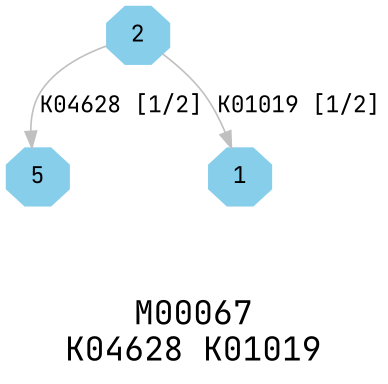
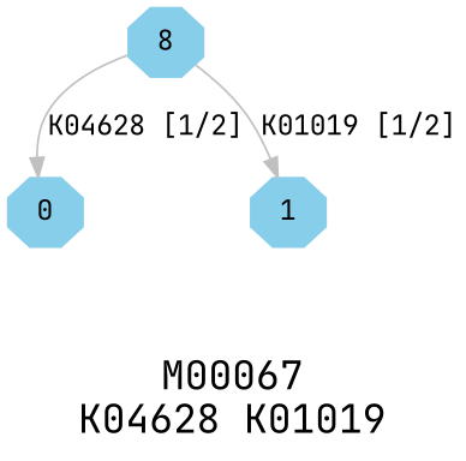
  digraph {
    fontname="JetBrains Mono"
    fontsize=20
    label="M00067\nK04628 K01019"
    node [color=skyblue fontname="JetBrains Mono" shape=octagon style=filled]
    edge [color=grey fontname="JetBrains Mono"]
-   0 [height=.3 width=.3 label=5]
+   0 [height=.3 width=.3]
    1 [height=.3 width=.3]
-   2 [height=.3 width=.3]
+   2 [height=.3 width=.3 label=8]
    subgraph sub_1 {
      0
      1
      2
    }
    2 -> 0 [label="K04628 [1/2]"]
    2 -> 1 [label="K01019 [1/2]"]
  }
